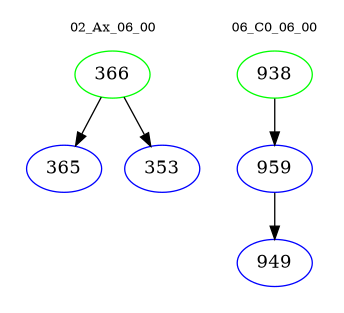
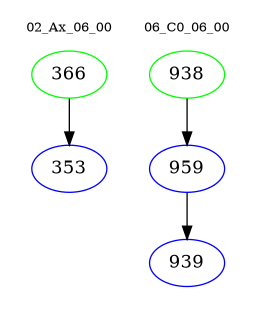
  digraph {
    node [color=blue]
    edge [color=black]
    n1 [color=green label=366]
-   n2 [label=365]
    n3 [label=353]
    n4 [color=green label=938]
    n5 [label=959]
-   n6 [label=949]
+   n6 [label=939]
    subgraph cluster_1 {
      color=white
      fontsize=10
      label="02_Ax_06_00"
      n1
-     n2
      n3
    }
    subgraph cluster_2 {
      color=white
      fontsize=10
      label="06_C0_06_00"
      n4
      n5
      n6
    }
-   n1 -> n2
    n1 -> n3
    n4 -> n5
    n5 -> n6
  }
